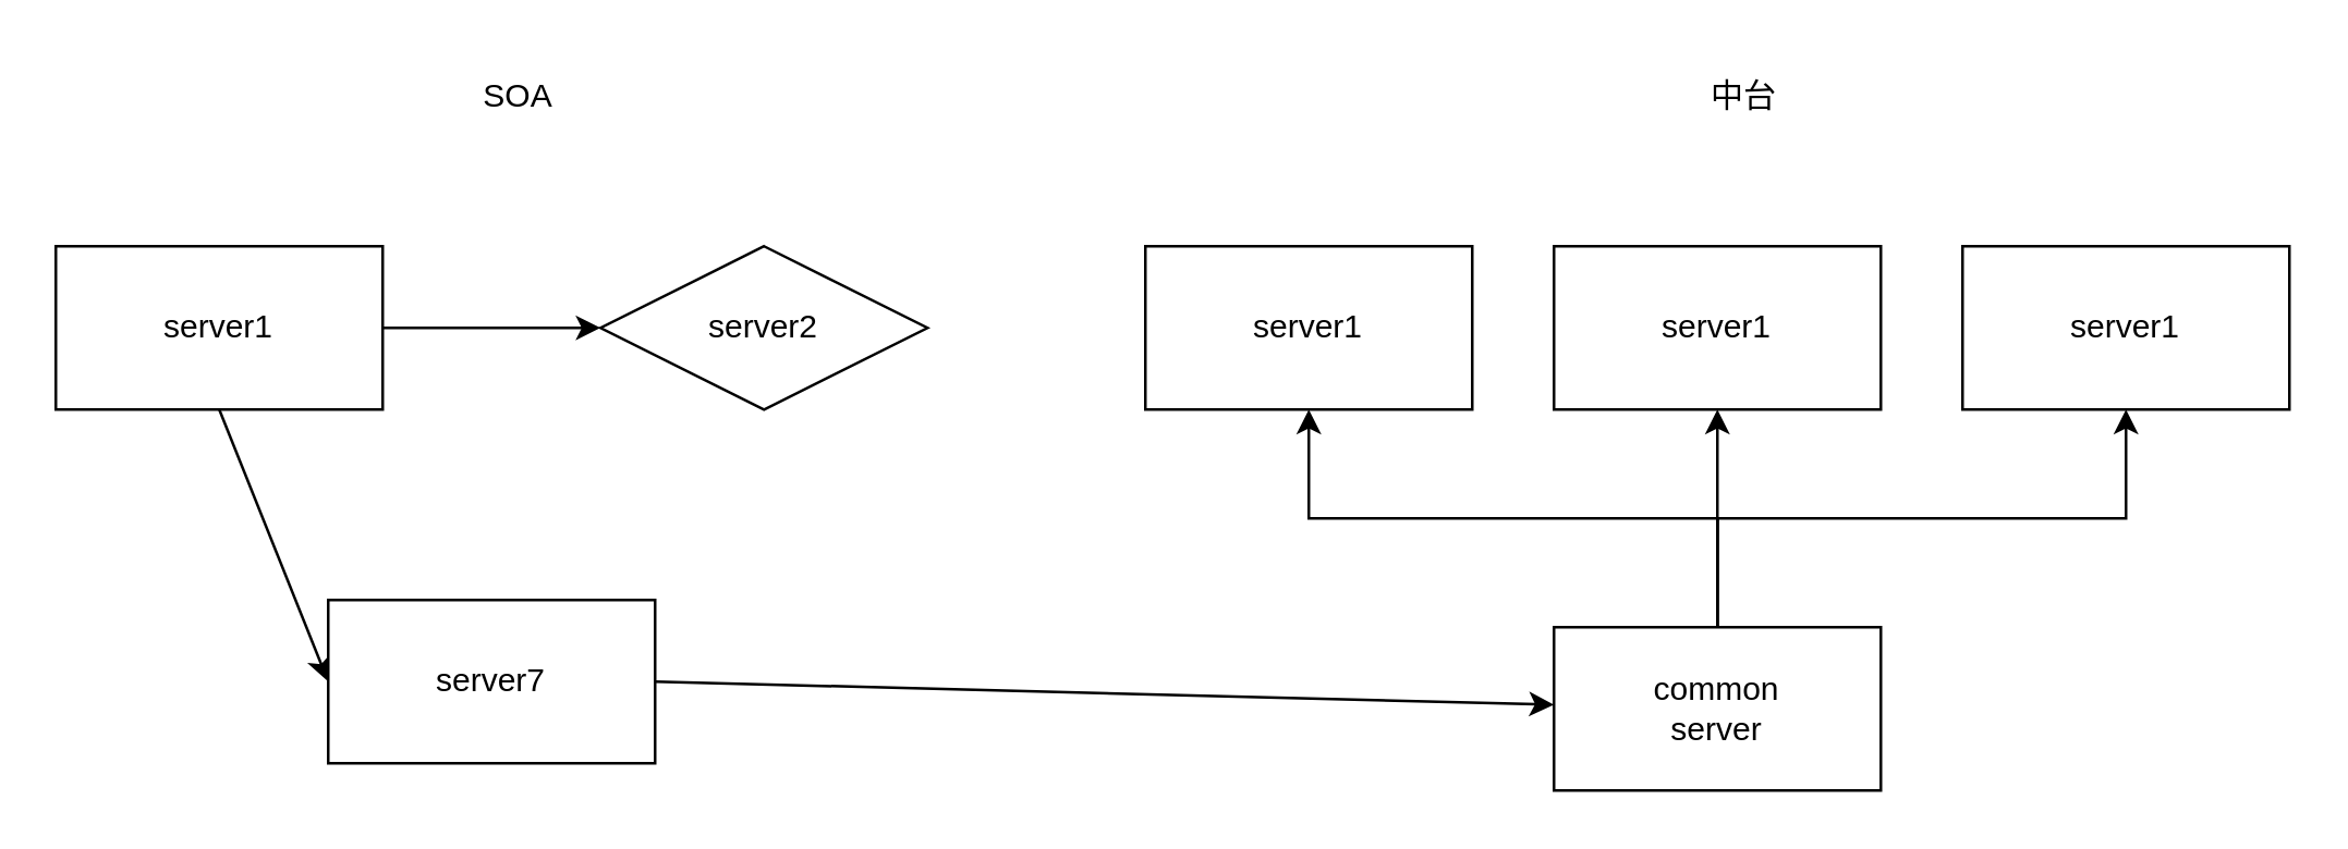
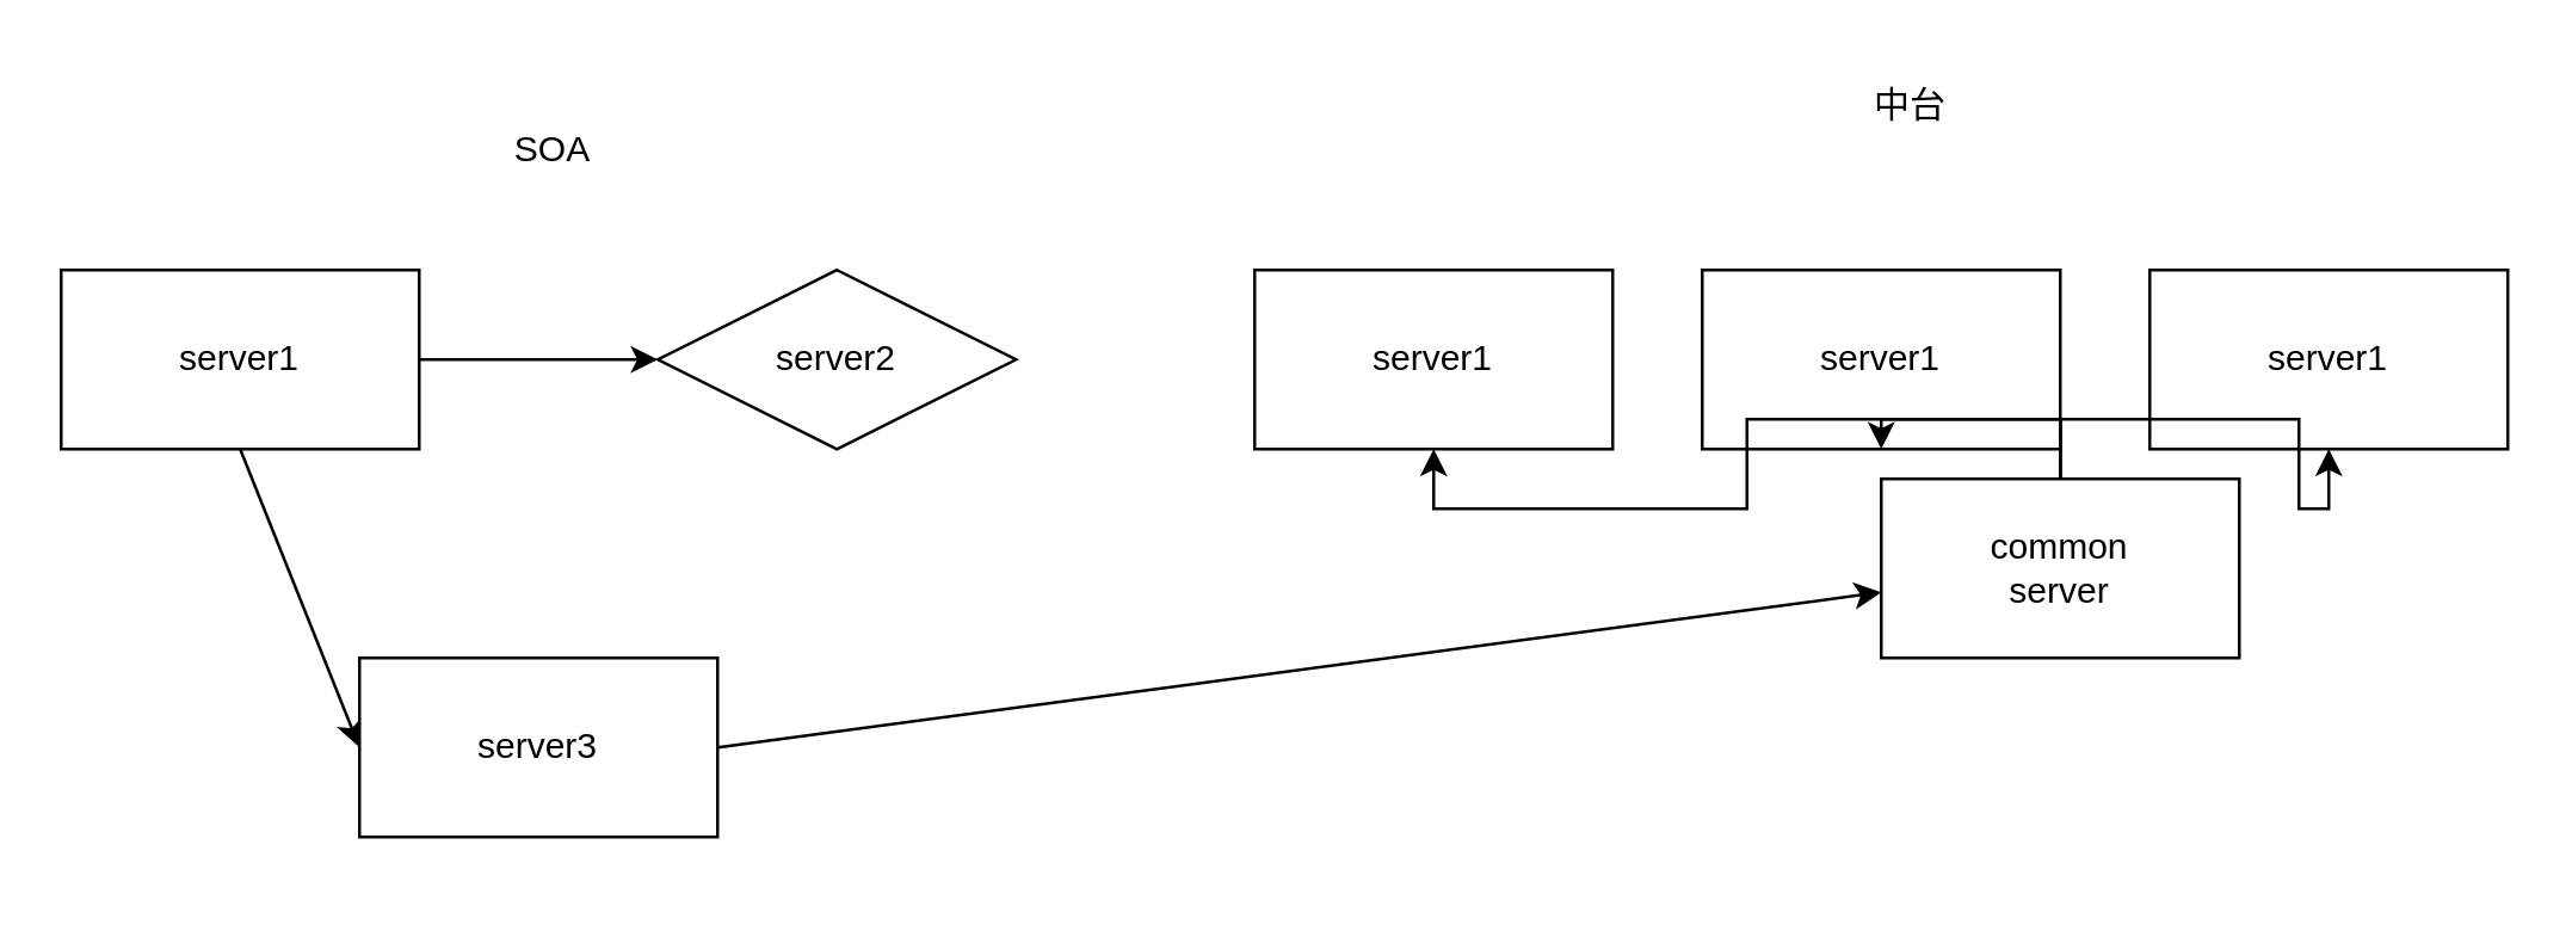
  <mxCell id="0" />
  <mxCell id="1" parent="0" />
  <mxCell id="2" value="" style="edgeStyle=orthogonalEdgeStyle;rounded=0;orthogonalLoop=1;jettySize=auto;html=1;" edge="1" parent="1" source="4" target="5"><mxGeometry relative="1" as="geometry" /></mxCell>
  <mxCell id="3" style="rounded=0;orthogonalLoop=1;jettySize=auto;html=1;exitX=0.5;exitY=1;exitDx=0;exitDy=0;entryX=0;entryY=0.5;entryDx=0;entryDy=0;" edge="1" parent="1" source="4" target="7"><mxGeometry relative="1" as="geometry" /></mxCell>
  <mxCell id="4" value="server1" style="whiteSpace=wrap;html=1;align=center;collapsible=0;container=1;recursiveResize=0;" vertex="1" parent="1"><mxGeometry x="20" y="90" width="120" height="60" as="geometry" /></mxCell>
  <mxCell id="5" value="server2" style="rhombus;whiteSpace=wrap;html=1;align=center;collapsible=0;container=1;recursiveResize=0;" vertex="1" parent="1"><mxGeometry x="220" y="90" width="120" height="60" as="geometry" /></mxCell>
  <mxCell id="6" style="edgeStyle=none;rounded=0;orthogonalLoop=1;jettySize=auto;html=1;exitX=1;exitY=0.5;exitDx=0;exitDy=0;" edge="1" parent="1" source="7" target="14"><mxGeometry relative="1" as="geometry" /></mxCell>
- <mxCell id="7" value="server7" style="whiteSpace=wrap;html=1;align=center;collapsible=0;container=1;recursiveResize=0;" vertex="1" parent="1"><mxGeometry x="120" y="220" width="120" height="60" as="geometry" /></mxCell>
+ <mxCell id="7" value="server3" style="whiteSpace=wrap;html=1;align=center;collapsible=0;container=1;recursiveResize=0;" vertex="1" parent="1"><mxGeometry x="120" y="220" width="120" height="60" as="geometry" /></mxCell>
  <mxCell id="8" value="server1" style="whiteSpace=wrap;html=1;align=center;collapsible=0;container=1;recursiveResize=0;" vertex="1" parent="1"><mxGeometry x="420" y="90" width="120" height="60" as="geometry" /></mxCell>
  <mxCell id="9" value="server1" style="whiteSpace=wrap;html=1;align=center;collapsible=0;container=1;recursiveResize=0;" vertex="1" parent="1"><mxGeometry x="570" y="90" width="120" height="60" as="geometry" /></mxCell>
  <mxCell id="10" value="server1" style="whiteSpace=wrap;html=1;align=center;collapsible=0;container=1;recursiveResize=0;" vertex="1" parent="1"><mxGeometry x="720" y="90" width="120" height="60" as="geometry" /></mxCell>
  <mxCell id="11" style="edgeStyle=orthogonalEdgeStyle;rounded=0;orthogonalLoop=1;jettySize=auto;html=1;exitX=0.5;exitY=0;exitDx=0;exitDy=0;entryX=0.5;entryY=1;entryDx=0;entryDy=0;" edge="1" parent="1" source="14" target="8"><mxGeometry relative="1" as="geometry" /></mxCell>
  <mxCell id="12" style="edgeStyle=orthogonalEdgeStyle;rounded=0;orthogonalLoop=1;jettySize=auto;html=1;exitX=0.5;exitY=0;exitDx=0;exitDy=0;entryX=0.5;entryY=1;entryDx=0;entryDy=0;" edge="1" parent="1" source="14" target="9"><mxGeometry relative="1" as="geometry" /></mxCell>
  <mxCell id="13" style="edgeStyle=orthogonalEdgeStyle;rounded=0;orthogonalLoop=1;jettySize=auto;html=1;exitX=0.5;exitY=0;exitDx=0;exitDy=0;entryX=0.5;entryY=1;entryDx=0;entryDy=0;" edge="1" parent="1" source="14" target="10"><mxGeometry relative="1" as="geometry" /></mxCell>
- <mxCell id="14" value="common&lt;br&gt;server" style="whiteSpace=wrap;html=1;align=center;collapsible=0;container=1;recursiveResize=0;" vertex="1" parent="1"><mxGeometry x="570" y="230" width="120" height="60" as="geometry" /></mxCell>
- <mxCell id="15" value="SOA" style="text;html=1;strokeColor=none;fillColor=none;align=center;verticalAlign=middle;whiteSpace=wrap;rounded=0;" vertex="1" parent="1"><mxGeometry x="160" y="20" width="60" height="30" as="geometry" /></mxCell>
+ <mxCell id="14" value="common&lt;br&gt;server" style="whiteSpace=wrap;html=1;align=center;collapsible=0;container=1;recursiveResize=0;" vertex="1" parent="1"><mxGeometry x="630" y="160" width="120" height="60" as="geometry" /></mxCell>
+ <mxCell id="15" value="SOA" style="text;html=1;strokeColor=none;fillColor=none;align=center;verticalAlign=middle;whiteSpace=wrap;rounded=0;" vertex="1" parent="1"><mxGeometry x="155" y="35" width="60" height="30" as="geometry" /></mxCell>
  <mxCell id="16" value="中台" style="text;html=1;strokeColor=none;fillColor=none;align=center;verticalAlign=middle;whiteSpace=wrap;rounded=0;" vertex="1" parent="1"><mxGeometry x="610" y="20" width="60" height="30" as="geometry" /></mxCell>
